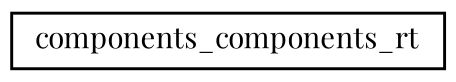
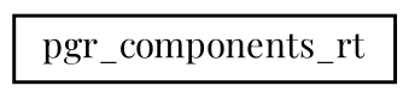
  digraph {
    rankdir=LR
    fontname="Playfair Display"
-   n1 [color=black fillcolor=white fontname="Playfair Display" fontsize=10 height=0.2 label=components_components_rt shape=record style=filled width=0.4]
+   n1 [color=black fillcolor=white fontname="Playfair Display" fontsize=10 height=0.2 label=pgr_components_rt shape=record style=filled width=0.4]
  }
